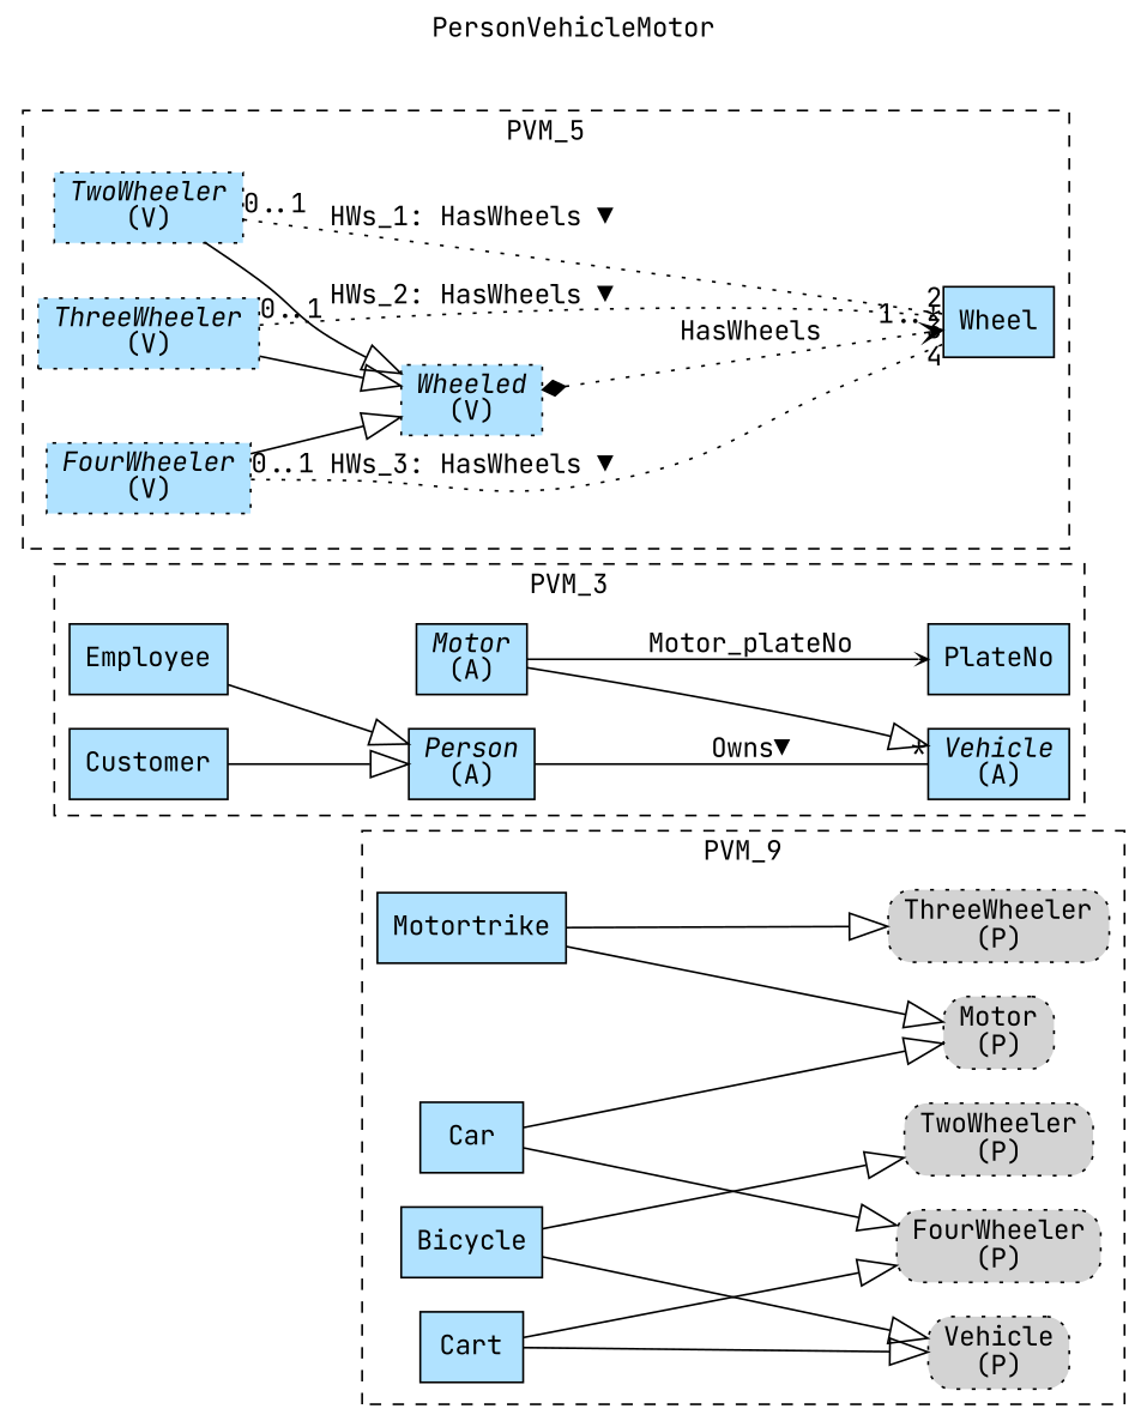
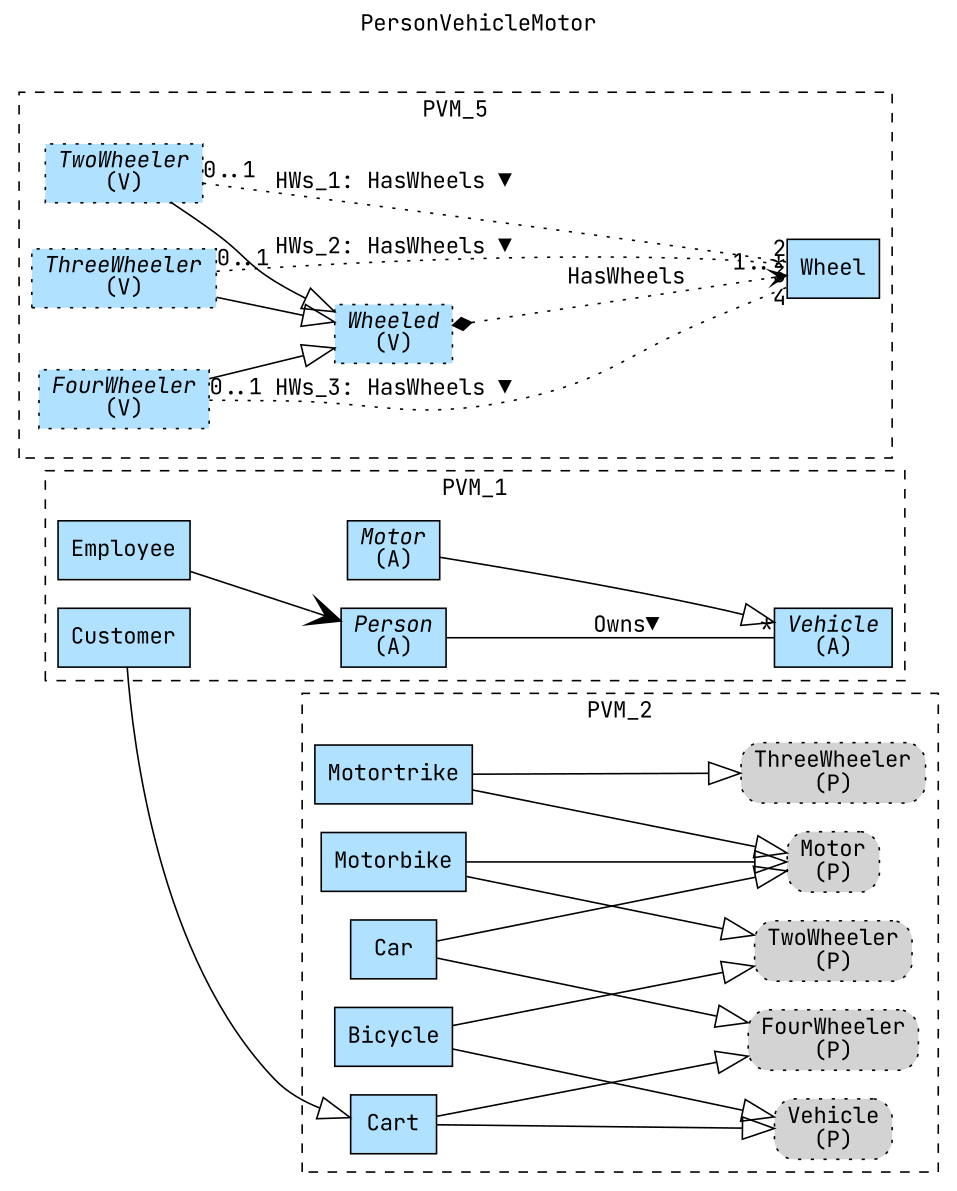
  digraph {
    fontname="JetBrains Mono"
    label=PersonVehicleMotor
    labelfontsize=12
    labelloc=tl
    rankdir=LR
    node [fillcolor=lightskyblue1 fontname="JetBrains Mono" shape=record style=filled]
    edge [fontname="JetBrains Mono" arrowhead=onormal arrowsize=2.0]
    n1 [label=<{<I>Person</I><br/>(A)}>]
    n2 [label=<{<I>Vehicle</I><br/>(A)}>]
    n3 [label=<{<I>Motor</I><br/>(A)}>]
-   n4 [label=PlateNo]
    n5 [label=Employee]
    n6 [label=Customer]
    n7 [fillcolor=lightgray label=<Motor<br/>(P)> shape=box style="rounded,filled,dotted"]
    n8 [fillcolor=lightgray label=<Vehicle<br/>(P)> shape=box style="rounded,filled,dotted"]
    n9 [label=Car]
    n10 [fillcolor=lightgray label=<FourWheeler<br/>(P)> shape=box style="rounded,filled,dotted"]
+   n11 [label=Motorbike]
    n12 [fillcolor=lightgray label=<TwoWheeler<br/>(P)> shape=box style="rounded,filled,dotted"]
    n13 [label=Motortrike]
    n14 [fillcolor=lightgray label=<ThreeWheeler<br/>(P)> shape=box style="rounded,filled,dotted"]
    n15 [label=Bicycle]
    n16 [label=Cart]
    n17 [label=<{<I>Wheeled</I><br/>(V)}> style="filled,dotted"]
    n18 [label=Wheel]
    n19 [label=<{<I>TwoWheeler</I><br/>(V)}> style="filled,dotted"]
    n20 [label=<{<I>ThreeWheeler</I><br/>(V)}> style="filled,dotted"]
    n21 [label=<{<I>FourWheeler</I><br/>(V)}> style="filled,dotted"]
    subgraph cluster_1 {
-     label=PVM_3
+     label=PVM_1
      style=dashed
      n1
      n2
      n3
-     n4
      n5
      n6
    }
    subgraph cluster_2 {
-     label=PVM_9
+     label=PVM_2
      style=dashed
      n7
      n8
      n9
      n10
+     n11
      n12
      n13
      n14
      n15
      n16
    }
    subgraph cluster_3 {
      label=PVM_5
      style=dashed
      n17
      n18
      n19
      n20
      n21
    }
    n1 -> n2 [dir=none headlabel="*" label="Owns▼" arrowhead="" arrowsize=""]
    n3 -> n2
-   n3 -> n4 [arrowhead=vee arrowsize=.5 label=Motor_plateNo]
-   n5 -> n1
-   n6 -> n1
+   n5 -> n1 [arrowhead=vee]
+   n6 -> n16
    n9 -> n7
    n9 -> n10
+   n11 -> n7
+   n11 -> n12
    n13 -> n7
    n13 -> n14
    n15 -> n8
    n15 -> n12
    n16 -> n8
    n16 -> n10
    n17 -> n18 [arrowhead=vee arrowtail=diamond dir=both headlabel="1..*" label=HasWheels style=dotted arrowsize=""]
    n19 -> n17
    n19 -> n18 [dir=none headlabel=2 label="HWs_1: HasWheels ▼" style=dotted taillabel="0..1" arrowhead="" arrowsize=""]
    n20 -> n17
    n20 -> n18 [dir=none headlabel=3 label="HWs_2: HasWheels ▼" style=dotted taillabel="0..1" arrowhead="" arrowsize=""]
    n21 -> n17
    n21 -> n18 [dir=none headlabel=4 label="HWs_3: HasWheels ▼" style=dotted taillabel="0..1" arrowhead="" arrowsize=""]
  }
